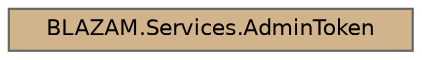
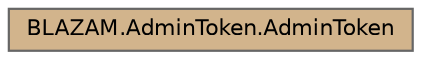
  digraph {
    rankdir=LR
-   n1 [color=grey40 fillcolor=tan fontname=Helvetica fontsize=10 height=0.2 label="BLAZAM.Services.AdminToken" shape=box style=filled width=0.4]
+   n1 [color=grey40 fillcolor=tan fontname=Helvetica fontsize=10 height=0.2 label="BLAZAM.AdminToken.AdminToken" shape=box style=filled width=0.4]
  }
